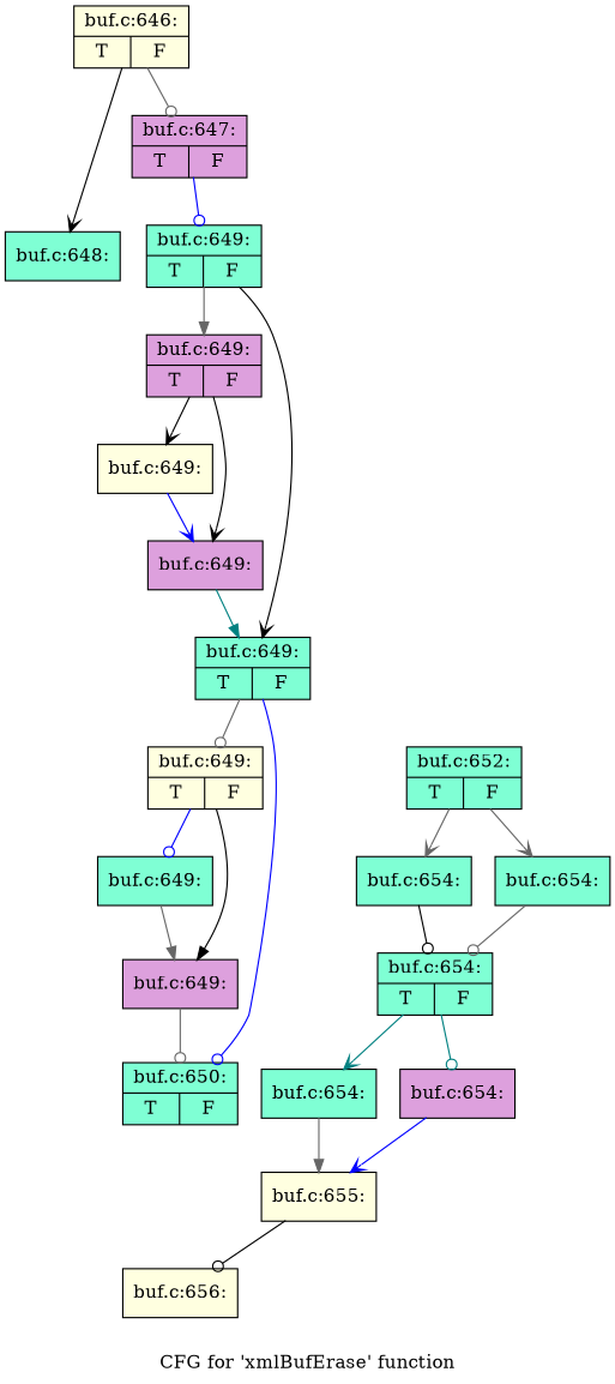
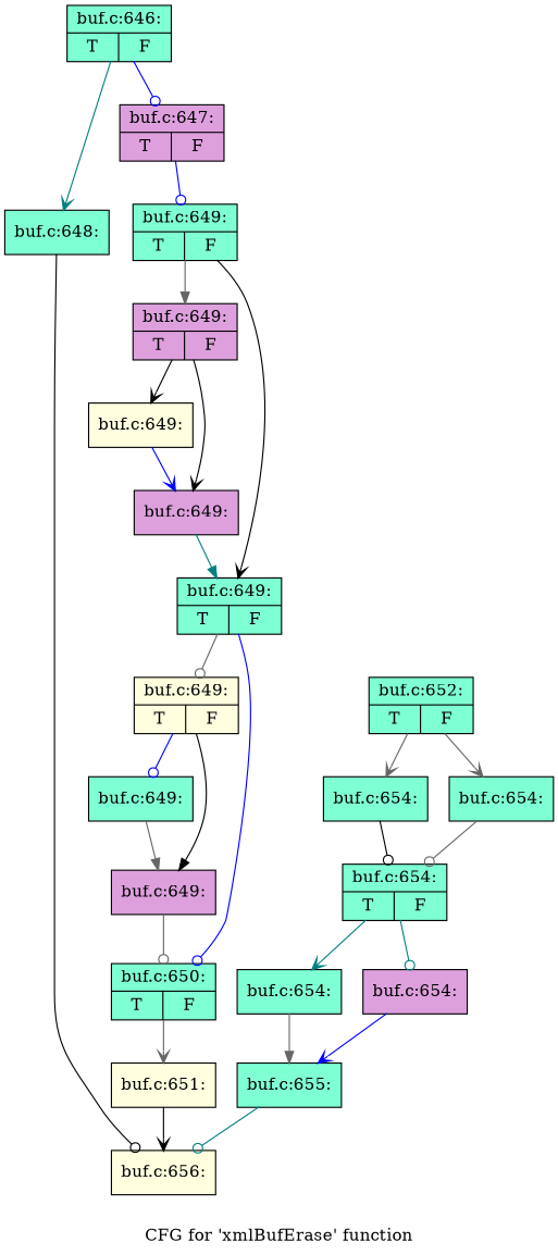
  digraph {
    label="CFG for 'xmlBufErase' function"
    node [fillcolor=aquamarine shape=record style=filled]
    edge [arrowhead=vee color=gray40]
-   n1 [fillcolor=lightyellow label="{buf.c:646:|{<s0>T|<s1>F}}"]
+   n1 [label="{buf.c:646:|{<s0>T|<s1>F}}"]
    n2 [label="{buf.c:648:}"]
    n3 [fillcolor=plum label="{buf.c:647:|{<s0>T|<s1>F}}"]
    n4 [fillcolor=lightyellow label="{buf.c:656:}"]
    n5 [label="{buf.c:649:|{<s0>T|<s1>F}}"]
    n6 [fillcolor=plum label="{buf.c:649:|{<s0>T|<s1>F}}"]
    n7 [label="{buf.c:649:|{<s0>T|<s1>F}}"]
    n8 [fillcolor=lightyellow label="{buf.c:649:}"]
    n9 [fillcolor=plum label="{buf.c:649:}"]
    n10 [fillcolor=lightyellow label="{buf.c:649:|{<s0>T|<s1>F}}"]
    n11 [label="{buf.c:650:|{<s0>T|<s1>F}}"]
    n12 [label="{buf.c:649:}"]
    n13 [fillcolor=plum label="{buf.c:649:}"]
+   n14 [fillcolor=lightyellow label="{buf.c:651:}"]
    n15 [label="{buf.c:652:|{<s0>T|<s1>F}}"]
    n16 [label="{buf.c:654:}"]
    n17 [label="{buf.c:654:}"]
    n18 [label="{buf.c:654:|{<s0>T|<s1>F}}"]
    n19 [label="{buf.c:654:}"]
    n20 [fillcolor=plum label="{buf.c:654:}"]
-   n21 [fillcolor=lightyellow label="{buf.c:655:}"]
-   n1 -> n2 [color=black]
-   n1 -> n3 [arrowhead=odot]
+   n21 [label="{buf.c:655:}"]
+   n1 -> n2 [color=teal]
+   n1 -> n3 [arrowhead=odot color=blue]
+   n2 -> n4 [arrowhead=odot color=black]
    n3 -> n5 [arrowhead=odot color=blue]
    n5 -> n6 [arrowhead=normal]
    n5 -> n7 [color=black]
    n6 -> n8 [color=black]
    n6 -> n9 [color=black]
    n7 -> n10 [arrowhead=odot]
    n7 -> n11 [arrowhead=odot color=blue]
    n8 -> n9 [color=blue]
    n9 -> n7 [arrowhead=normal color=teal]
    n10 -> n12 [arrowhead=odot color=blue]
    n10 -> n13 [arrowhead=normal color=black]
+   n11 -> n14
    n12 -> n13 [arrowhead=normal]
    n13 -> n11 [arrowhead=odot]
+   n14 -> n4 [color=black]
    n15 -> n16
    n15 -> n17
    n16 -> n18 [arrowhead=odot color=black]
    n17 -> n18 [arrowhead=odot]
    n18 -> n19 [color=teal]
    n18 -> n20 [arrowhead=odot color=teal]
    n19 -> n21 [arrowhead=normal]
    n20 -> n21 [color=blue]
-   n21 -> n4 [arrowhead=odot color=black]
+   n21 -> n4 [arrowhead=odot color=teal]
  }
